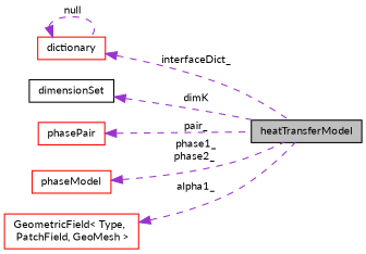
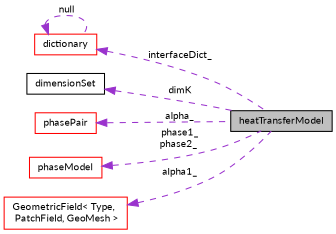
  digraph {
    fontname=Lato
    rankdir=LR
    node [color=red fontname=Lato fontsize=10 shape=record]
    edge [color=darkorchid3 dir=back fontname=Lato fontsize=10 labelfontname=FreeSans labelfontsize=10 style=dashed]
    n1 [color=black fillcolor=grey75 fontcolor=black height=0.2 label=heatTransferModel style=filled width=0.4]
    n2 [height=0.2 label=dictionary width=0.4]
    n3 [color=black height=0.2 label=dimensionSet width=0.4]
    n4 [height=0.2 label=phasePair width=0.4]
    n5 [height=0.2 label=phaseModel width=0.4]
    n6 [height=0.2 label="GeometricField\< Type,\l PatchField, GeoMesh \>" width=0.4]
    n2 -> n1 [label=" interfaceDict_"]
    n2 -> n2 [label=" null"]
    n3 -> n1 [label=" dimK"]
-   n4 -> n1 [label=" pair_"]
+   n4 -> n1 [label=" alpha_"]
    n5 -> n1 [label=" phase1_\nphase2_"]
    n6 -> n1 [label=" alpha1_"]
  }
